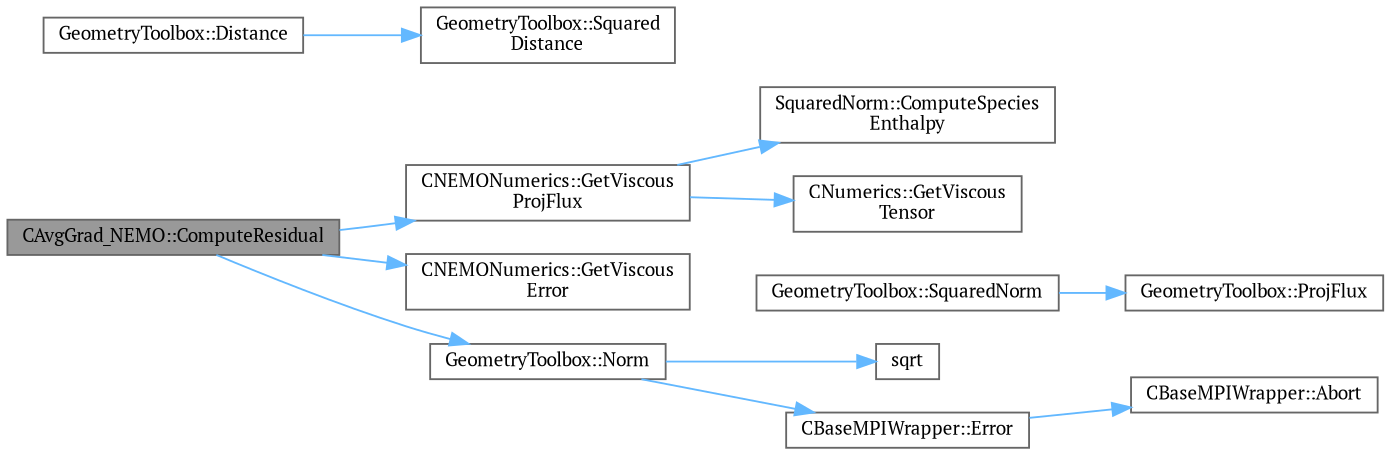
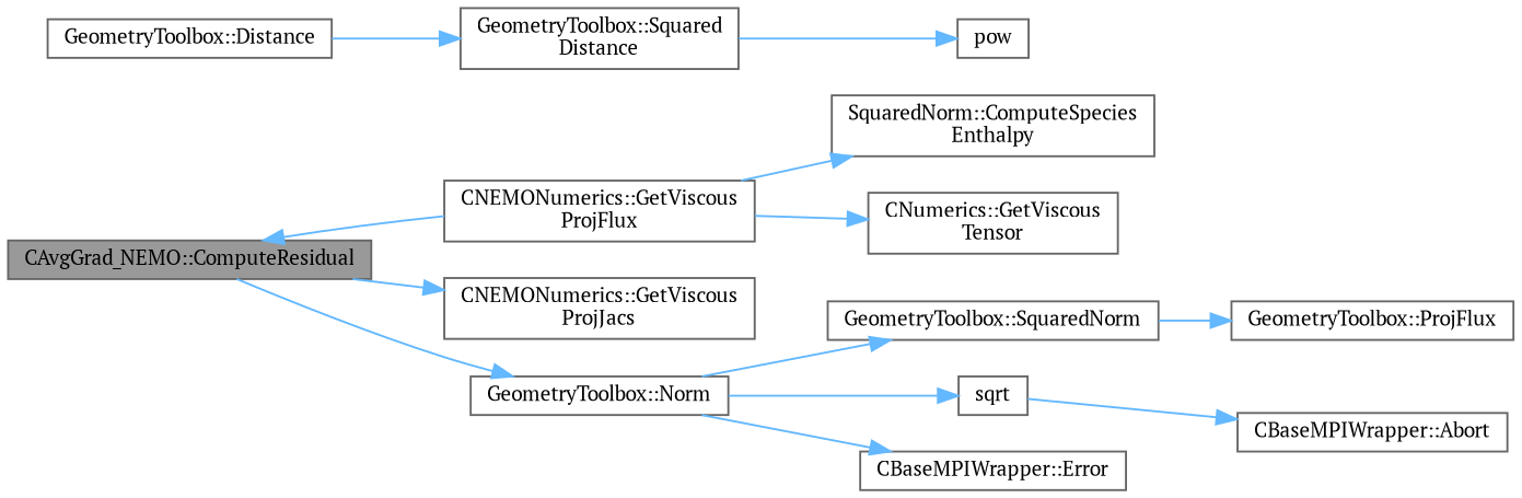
  digraph {
    fontname="PT Serif"
    rankdir=LR
    node [color=grey40 fillcolor=white fontname="PT Serif" fontsize=10 shape=box style=filled]
    edge [color=steelblue1 fontname="PT Serif" fontsize=10 labelfontname=Helvetica labelfontsize=10 style=solid]
    n1 [color=gray40 fillcolor=grey60 fontcolor=black height=0.2 label="CAvgGrad_NEMO::ComputeResidual" width=0.4]
    n2 [height=0.2 label="CNEMONumerics::GetViscous\lProjFlux" width=0.4]
-   n3 [height=0.2 label="CNEMONumerics::GetViscous\lError" width=0.4]
+   n3 [height=0.2 label="CNEMONumerics::GetViscous\lProjJacs" width=0.4]
    n4 [height=0.2 label="GeometryToolbox::Norm" width=0.4]
    n5 [height=0.2 label="GeometryToolbox::Distance" width=0.4]
    n6 [height=0.2 label="GeometryToolbox::Squared\lDistance" width=0.4]
    n7 [height=0.2 label="SquaredNorm::ComputeSpecies\lEnthalpy" width=0.4]
    n8 [height=0.2 label="CNumerics::GetViscous\lTensor" width=0.4]
    n9 [height=0.2 label="GeometryToolbox::SquaredNorm" width=0.4]
    n10 [height=0.2 label=sqrt width=0.4]
    n11 [height=0.2 label="CBaseMPIWrapper::Error" width=0.4]
    n12 [height=0.2 label="GeometryToolbox::ProjFlux" width=0.4]
+   n13 [height=0.2 label=pow width=0.4]
    n14 [height=0.2 label="CBaseMPIWrapper::Abort" width=0.4]
-   n1 -> n2
+   n2 -> n1
    n1 -> n3
    n1 -> n4
    n2 -> n7
    n2 -> n8
+   n4 -> n9
    n4 -> n10
    n4 -> n11
    n5 -> n6
+   n6 -> n13
    n9 -> n12
-   n11 -> n14
+   n10 -> n14
  }
